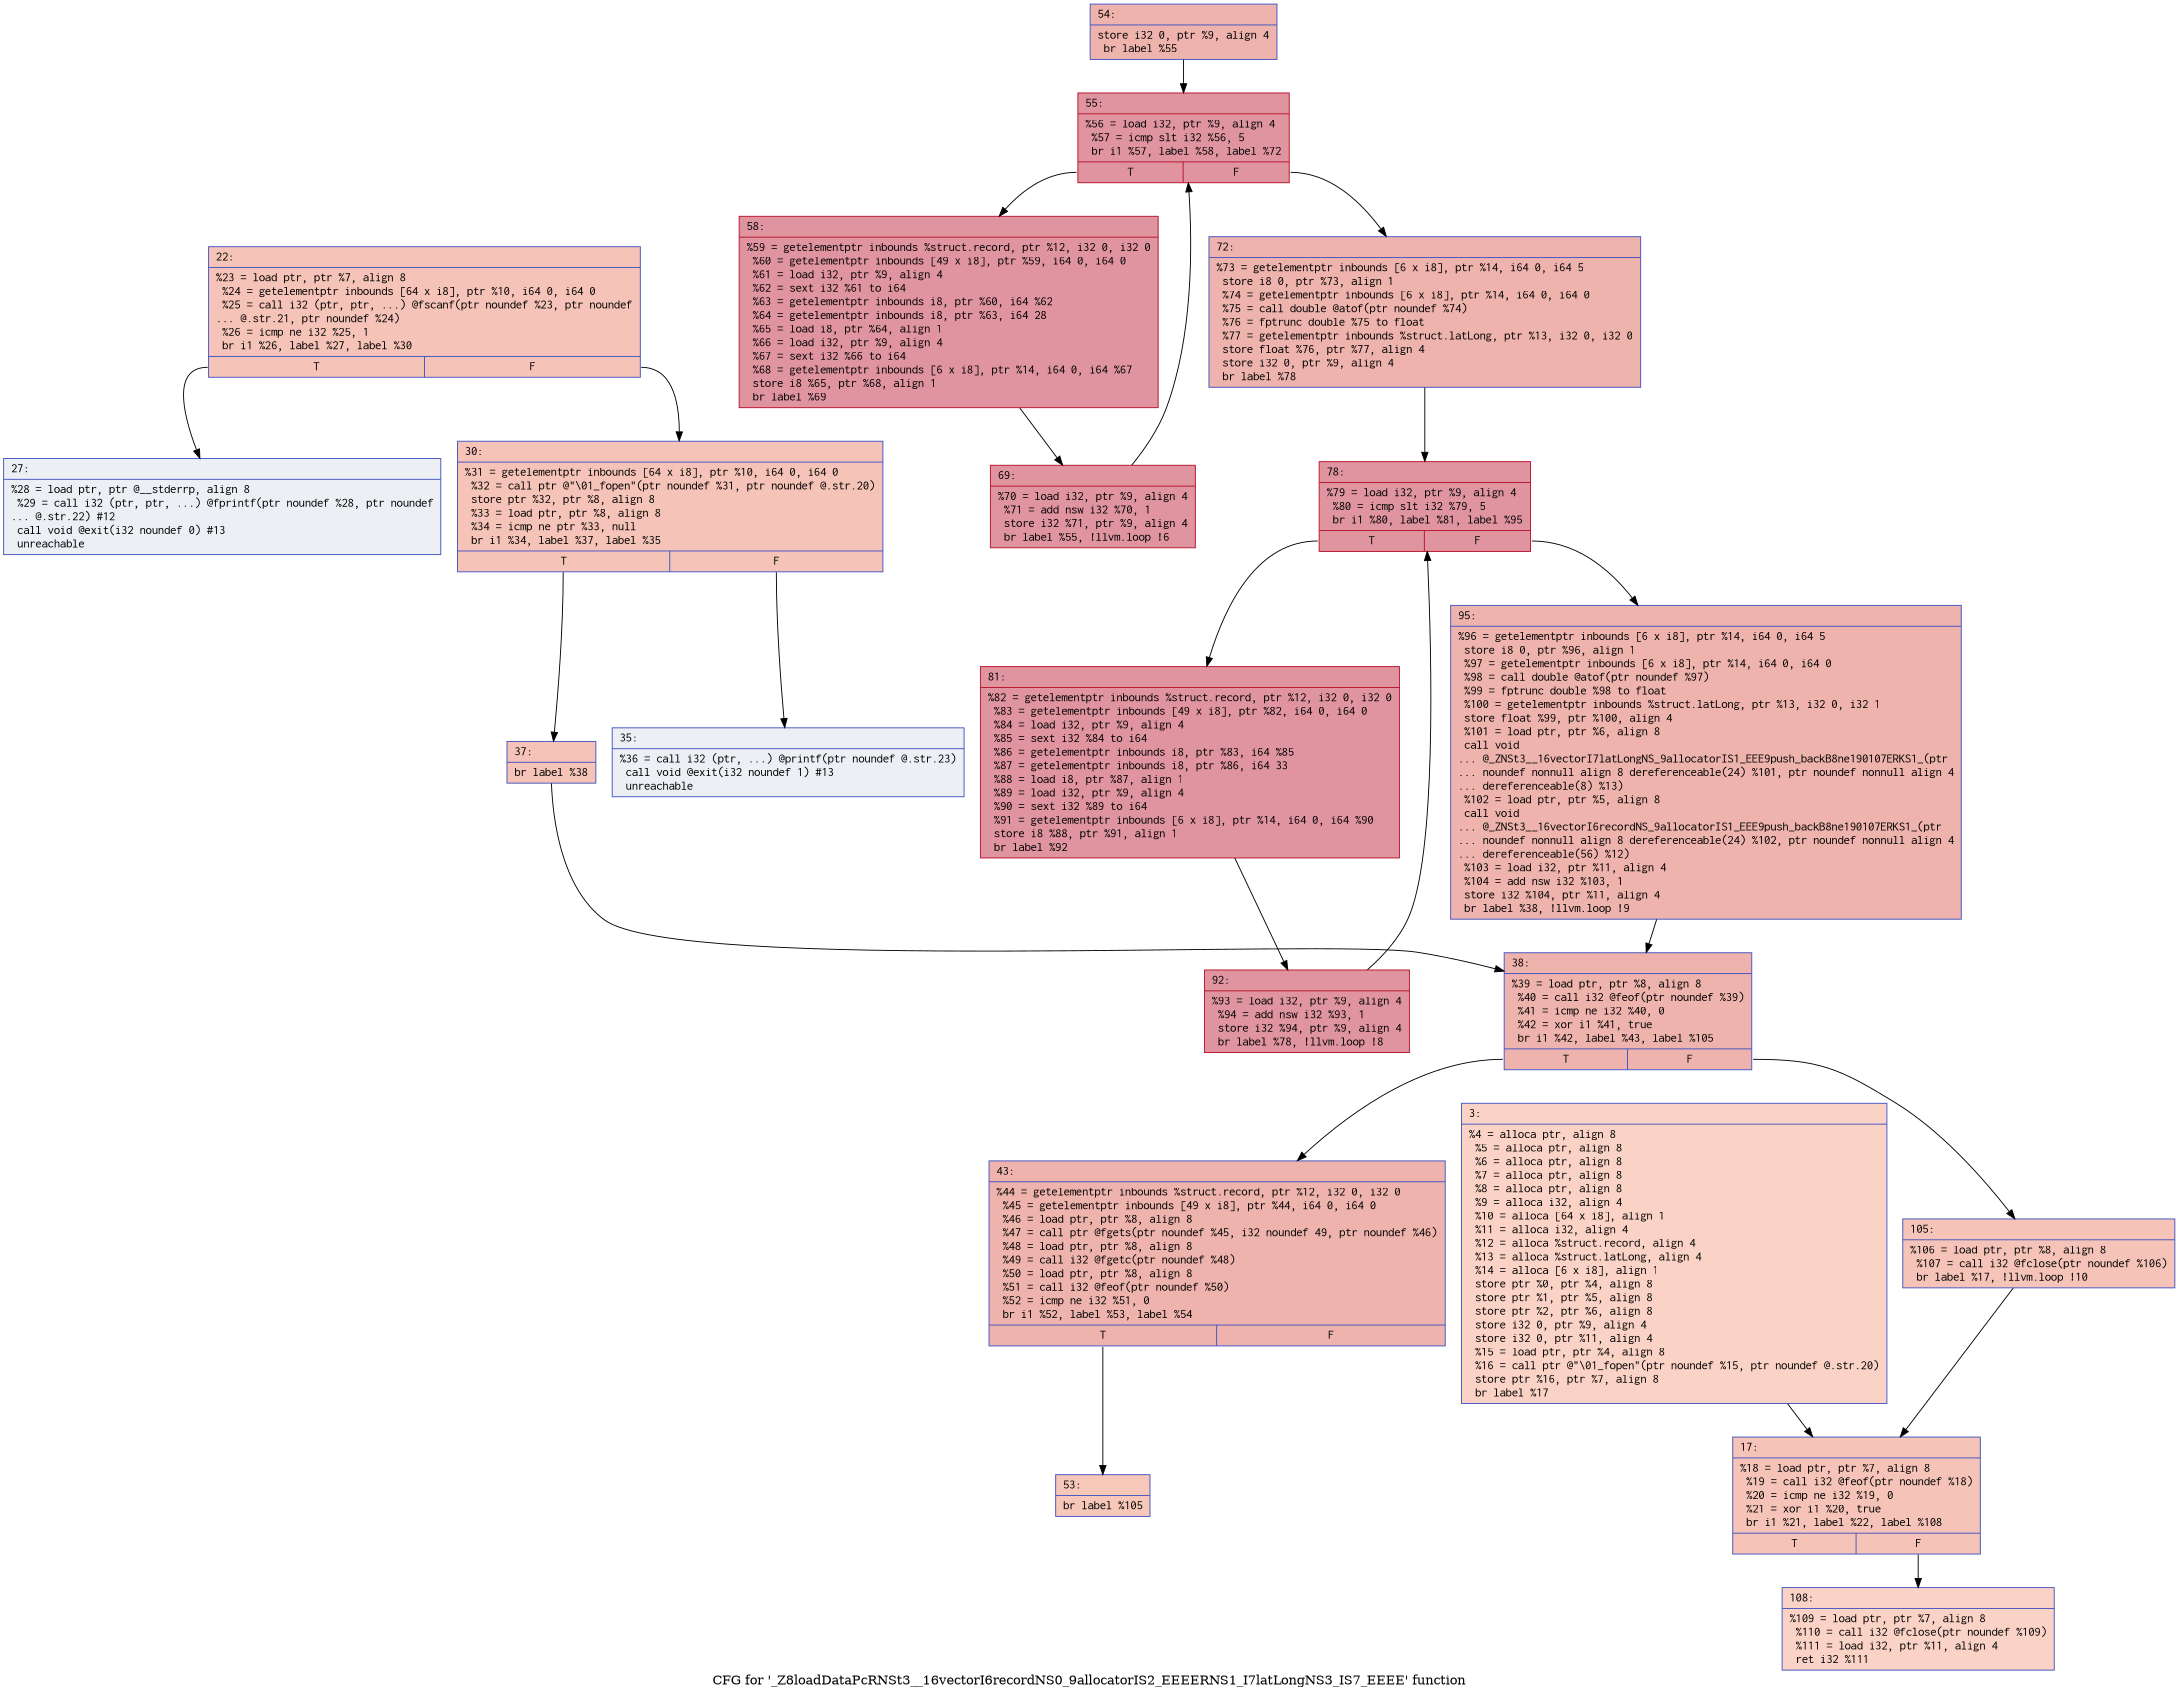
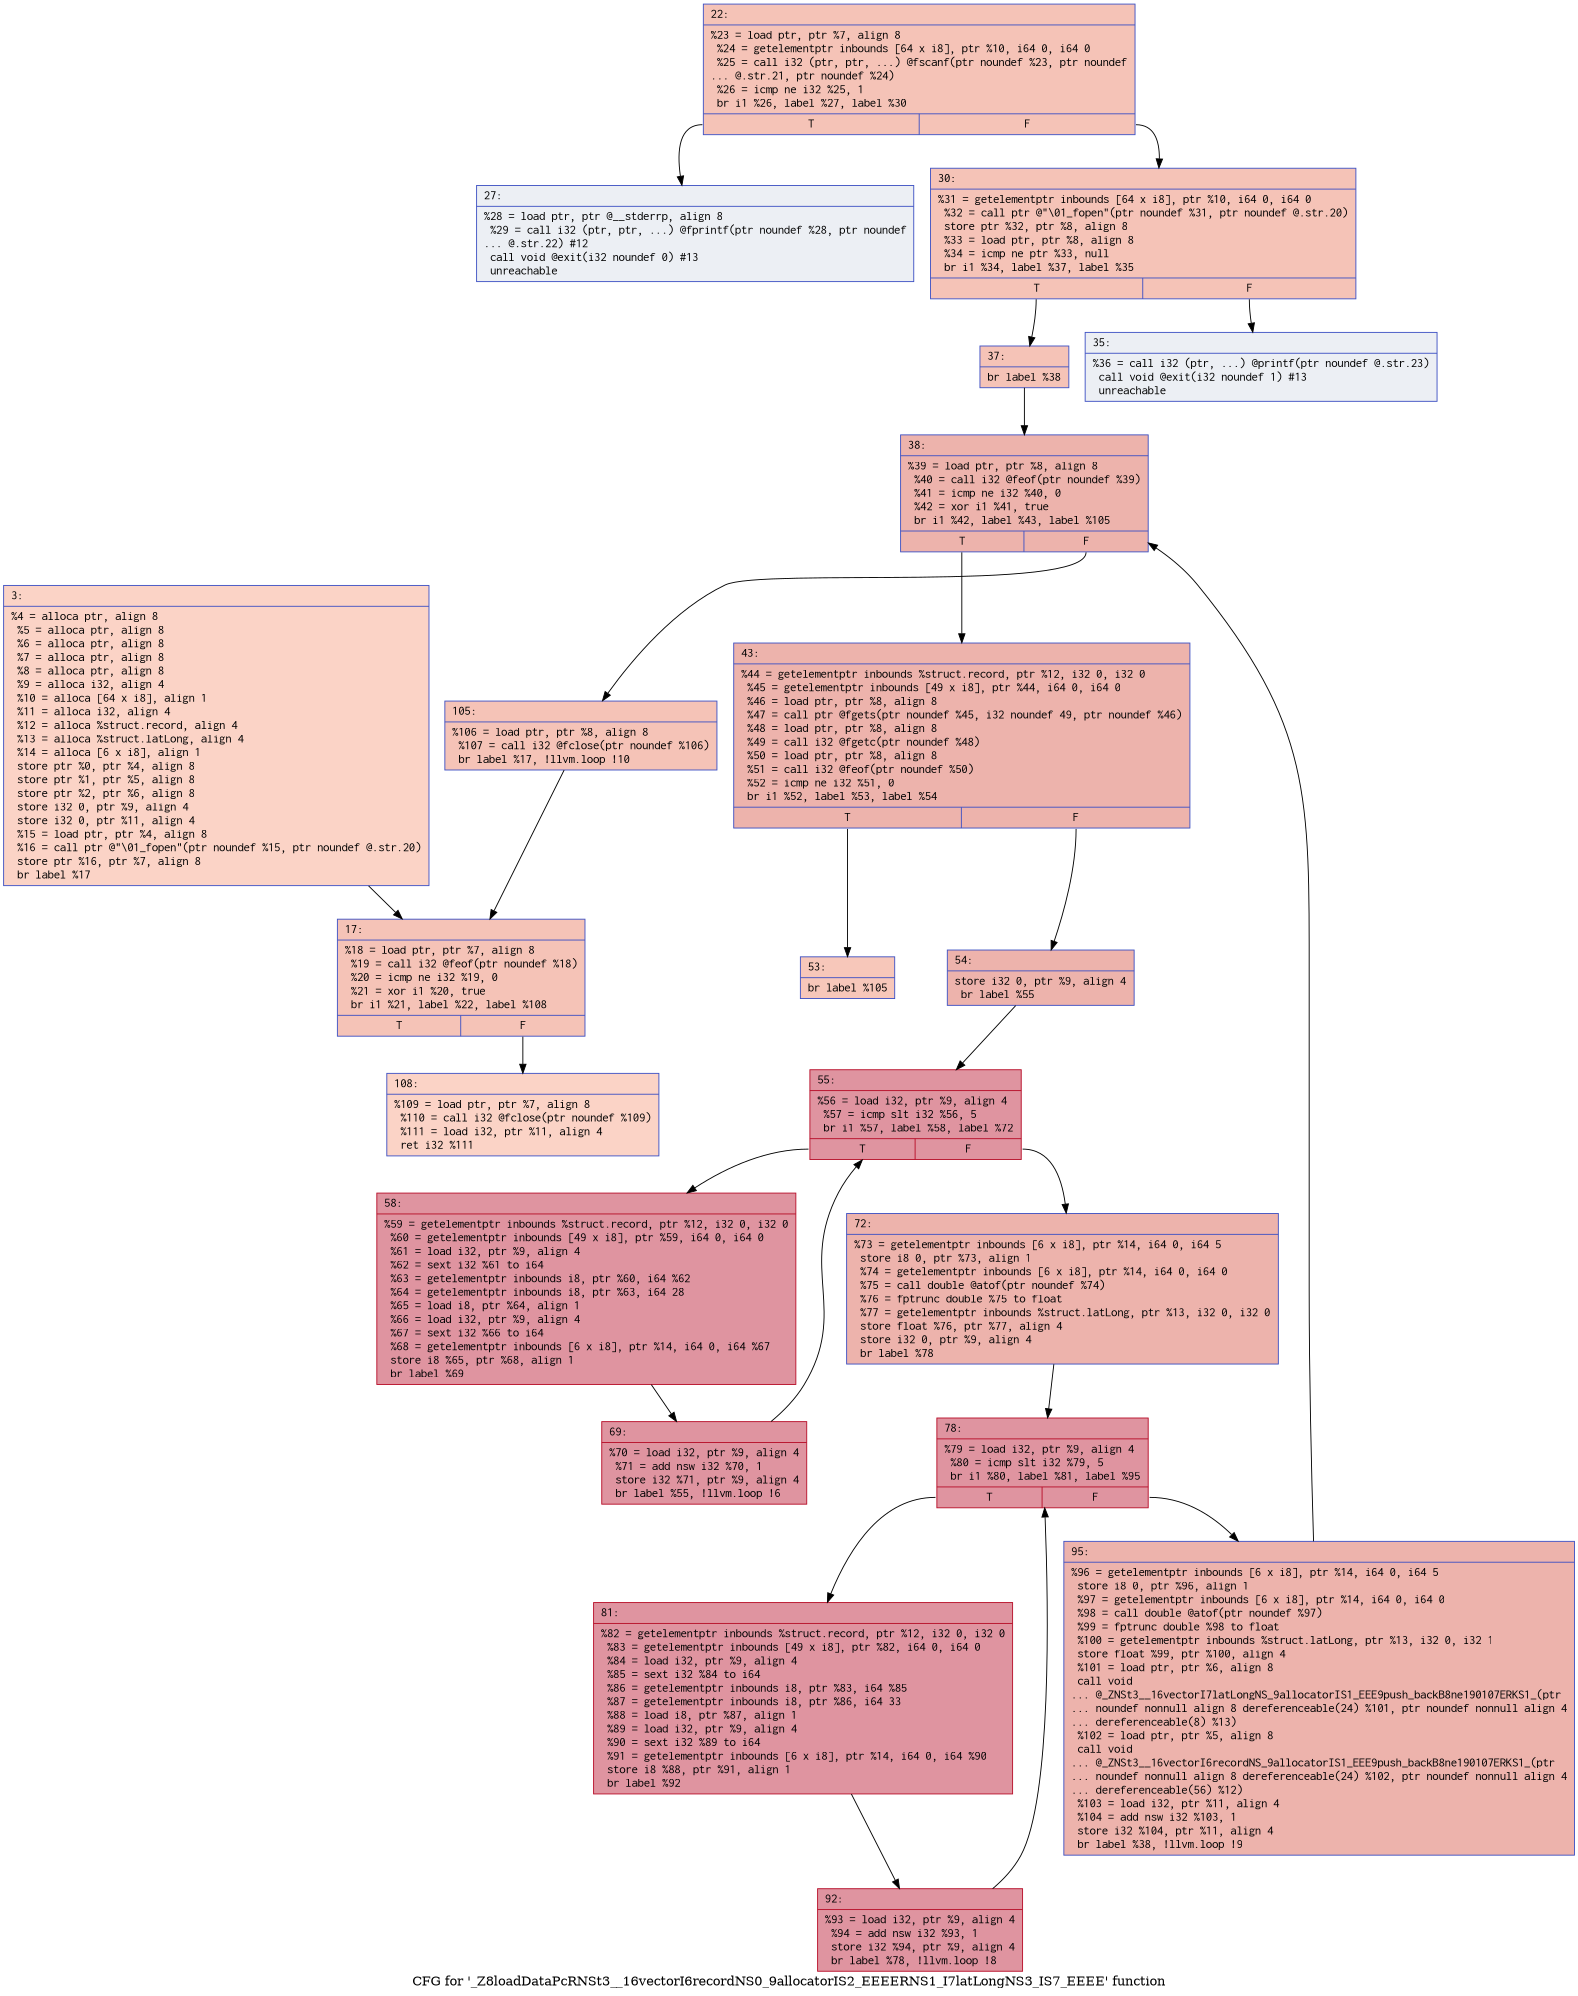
  digraph {
    label="CFG for '_Z8loadDataPcRNSt3__16vectorI6recordNS0_9allocatorIS2_EEEERNS1_I7latLongNS3_IS7_EEEE' function"
    node [color="#3d50c3ff" fillcolor="#b70d2870" fontname=Courier shape=record style=filled]
    n1 [fillcolor="#f59c7d70" label="{3:\l|  %4 = alloca ptr, align 8\l  %5 = alloca ptr, align 8\l  %6 = alloca ptr, align 8\l  %7 = alloca ptr, align 8\l  %8 = alloca ptr, align 8\l  %9 = alloca i32, align 4\l  %10 = alloca [64 x i8], align 1\l  %11 = alloca i32, align 4\l  %12 = alloca %struct.record, align 4\l  %13 = alloca %struct.latLong, align 4\l  %14 = alloca [6 x i8], align 1\l  store ptr %0, ptr %4, align 8\l  store ptr %1, ptr %5, align 8\l  store ptr %2, ptr %6, align 8\l  store i32 0, ptr %9, align 4\l  store i32 0, ptr %11, align 4\l  %15 = load ptr, ptr %4, align 8\l  %16 = call ptr @\"\\01_fopen\"(ptr noundef %15, ptr noundef @.str.20)\l  store ptr %16, ptr %7, align 8\l  br label %17\l}"]
    n2 [fillcolor="#e8765c70" label="{17:\l|  %18 = load ptr, ptr %7, align 8\l  %19 = call i32 @feof(ptr noundef %18)\l  %20 = icmp ne i32 %19, 0\l  %21 = xor i1 %20, true\l  br i1 %21, label %22, label %108\l|{<s0>T|<s1>F}}"]
    n3 [fillcolor="#f59c7d70" label="{108:\l|  %109 = load ptr, ptr %7, align 8\l  %110 = call i32 @fclose(ptr noundef %109)\l  %111 = load i32, ptr %11, align 4\l  ret i32 %111\l}"]
    n4 [fillcolor="#e8765c70" label="{22:\l|  %23 = load ptr, ptr %7, align 8\l  %24 = getelementptr inbounds [64 x i8], ptr %10, i64 0, i64 0\l  %25 = call i32 (ptr, ptr, ...) @fscanf(ptr noundef %23, ptr noundef\l... @.str.21, ptr noundef %24)\l  %26 = icmp ne i32 %25, 1\l  br i1 %26, label %27, label %30\l|{<s0>T|<s1>F}}"]
    n5 [fillcolor="#d4dbe670" label="{27:\l|  %28 = load ptr, ptr @__stderrp, align 8\l  %29 = call i32 (ptr, ptr, ...) @fprintf(ptr noundef %28, ptr noundef\l... @.str.22) #12\l  call void @exit(i32 noundef 0) #13\l  unreachable\l}"]
    n6 [fillcolor="#e8765c70" label="{30:\l|  %31 = getelementptr inbounds [64 x i8], ptr %10, i64 0, i64 0\l  %32 = call ptr @\"\\01_fopen\"(ptr noundef %31, ptr noundef @.str.20)\l  store ptr %32, ptr %8, align 8\l  %33 = load ptr, ptr %8, align 8\l  %34 = icmp ne ptr %33, null\l  br i1 %34, label %37, label %35\l|{<s0>T|<s1>F}}"]
    n7 [fillcolor="#e8765c70" label="{37:\l|  br label %38\l}"]
    n8 [fillcolor="#d4dbe670" label="{35:\l|  %36 = call i32 (ptr, ...) @printf(ptr noundef @.str.23)\l  call void @exit(i32 noundef 1) #13\l  unreachable\l}"]
    n9 [fillcolor="#d6524470" label="{38:\l|  %39 = load ptr, ptr %8, align 8\l  %40 = call i32 @feof(ptr noundef %39)\l  %41 = icmp ne i32 %40, 0\l  %42 = xor i1 %41, true\l  br i1 %42, label %43, label %105\l|{<s0>T|<s1>F}}"]
    n10 [fillcolor="#d6524470" label="{43:\l|  %44 = getelementptr inbounds %struct.record, ptr %12, i32 0, i32 0\l  %45 = getelementptr inbounds [49 x i8], ptr %44, i64 0, i64 0\l  %46 = load ptr, ptr %8, align 8\l  %47 = call ptr @fgets(ptr noundef %45, i32 noundef 49, ptr noundef %46)\l  %48 = load ptr, ptr %8, align 8\l  %49 = call i32 @fgetc(ptr noundef %48)\l  %50 = load ptr, ptr %8, align 8\l  %51 = call i32 @feof(ptr noundef %50)\l  %52 = icmp ne i32 %51, 0\l  br i1 %52, label %53, label %54\l|{<s0>T|<s1>F}}"]
    n11 [fillcolor="#e8765c70" label="{105:\l|  %106 = load ptr, ptr %8, align 8\l  %107 = call i32 @fclose(ptr noundef %106)\l  br label %17, !llvm.loop !10\l}"]
    n12 [fillcolor="#ec7f6370" label="{53:\l|  br label %105\l}"]
    n13 [fillcolor="#d6524470" label="{54:\l|  store i32 0, ptr %9, align 4\l  br label %55\l}"]
    n14 [color="#b70d28ff" label="{55:\l|  %56 = load i32, ptr %9, align 4\l  %57 = icmp slt i32 %56, 5\l  br i1 %57, label %58, label %72\l|{<s0>T|<s1>F}}"]
    n15 [color="#b70d28ff" label="{58:\l|  %59 = getelementptr inbounds %struct.record, ptr %12, i32 0, i32 0\l  %60 = getelementptr inbounds [49 x i8], ptr %59, i64 0, i64 0\l  %61 = load i32, ptr %9, align 4\l  %62 = sext i32 %61 to i64\l  %63 = getelementptr inbounds i8, ptr %60, i64 %62\l  %64 = getelementptr inbounds i8, ptr %63, i64 28\l  %65 = load i8, ptr %64, align 1\l  %66 = load i32, ptr %9, align 4\l  %67 = sext i32 %66 to i64\l  %68 = getelementptr inbounds [6 x i8], ptr %14, i64 0, i64 %67\l  store i8 %65, ptr %68, align 1\l  br label %69\l}"]
    n16 [fillcolor="#d6524470" label="{72:\l|  %73 = getelementptr inbounds [6 x i8], ptr %14, i64 0, i64 5\l  store i8 0, ptr %73, align 1\l  %74 = getelementptr inbounds [6 x i8], ptr %14, i64 0, i64 0\l  %75 = call double @atof(ptr noundef %74)\l  %76 = fptrunc double %75 to float\l  %77 = getelementptr inbounds %struct.latLong, ptr %13, i32 0, i32 0\l  store float %76, ptr %77, align 4\l  store i32 0, ptr %9, align 4\l  br label %78\l}"]
    n17 [color="#b70d28ff" label="{69:\l|  %70 = load i32, ptr %9, align 4\l  %71 = add nsw i32 %70, 1\l  store i32 %71, ptr %9, align 4\l  br label %55, !llvm.loop !6\l}"]
    n18 [color="#b70d28ff" label="{78:\l|  %79 = load i32, ptr %9, align 4\l  %80 = icmp slt i32 %79, 5\l  br i1 %80, label %81, label %95\l|{<s0>T|<s1>F}}"]
    n19 [color="#b70d28ff" label="{81:\l|  %82 = getelementptr inbounds %struct.record, ptr %12, i32 0, i32 0\l  %83 = getelementptr inbounds [49 x i8], ptr %82, i64 0, i64 0\l  %84 = load i32, ptr %9, align 4\l  %85 = sext i32 %84 to i64\l  %86 = getelementptr inbounds i8, ptr %83, i64 %85\l  %87 = getelementptr inbounds i8, ptr %86, i64 33\l  %88 = load i8, ptr %87, align 1\l  %89 = load i32, ptr %9, align 4\l  %90 = sext i32 %89 to i64\l  %91 = getelementptr inbounds [6 x i8], ptr %14, i64 0, i64 %90\l  store i8 %88, ptr %91, align 1\l  br label %92\l}"]
    n20 [fillcolor="#d6524470" label="{95:\l|  %96 = getelementptr inbounds [6 x i8], ptr %14, i64 0, i64 5\l  store i8 0, ptr %96, align 1\l  %97 = getelementptr inbounds [6 x i8], ptr %14, i64 0, i64 0\l  %98 = call double @atof(ptr noundef %97)\l  %99 = fptrunc double %98 to float\l  %100 = getelementptr inbounds %struct.latLong, ptr %13, i32 0, i32 1\l  store float %99, ptr %100, align 4\l  %101 = load ptr, ptr %6, align 8\l  call void\l... @_ZNSt3__16vectorI7latLongNS_9allocatorIS1_EEE9push_backB8ne190107ERKS1_(ptr\l... noundef nonnull align 8 dereferenceable(24) %101, ptr noundef nonnull align 4\l... dereferenceable(8) %13)\l  %102 = load ptr, ptr %5, align 8\l  call void\l... @_ZNSt3__16vectorI6recordNS_9allocatorIS1_EEE9push_backB8ne190107ERKS1_(ptr\l... noundef nonnull align 8 dereferenceable(24) %102, ptr noundef nonnull align 4\l... dereferenceable(56) %12)\l  %103 = load i32, ptr %11, align 4\l  %104 = add nsw i32 %103, 1\l  store i32 %104, ptr %11, align 4\l  br label %38, !llvm.loop !9\l}"]
    n21 [color="#b70d28ff" label="{92:\l|  %93 = load i32, ptr %9, align 4\l  %94 = add nsw i32 %93, 1\l  store i32 %94, ptr %9, align 4\l  br label %78, !llvm.loop !8\l}"]
    n1 -> n2
    n2 -> n3 [tailport=s1]
    n4 -> n5 [tailport=s0]
    n4 -> n6 [tailport=s1]
    n6 -> n7 [tailport=s0]
    n6 -> n8 [tailport=s1]
    n7 -> n9
    n9 -> n10 [tailport=s0]
    n9 -> n11 [tailport=s1]
    n10 -> n12 [tailport=s0]
+   n10 -> n13 [tailport=s1]
    n11 -> n2
    n13 -> n14
    n14 -> n15 [tailport=s0]
    n14 -> n16 [tailport=s1]
    n15 -> n17
    n16 -> n18
    n17 -> n14
    n18 -> n19 [tailport=s0]
    n18 -> n20 [tailport=s1]
    n19 -> n21
    n20 -> n9
    n21 -> n18
  }
